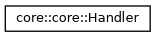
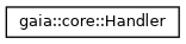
  digraph {
    rankdir=LR
-   n1 [color=black fillcolor=white fontname=Helvetica fontsize=10 height=0.2 label="core::core::Handler" shape=record style=filled width=0.4]
+   n1 [color=black fillcolor=white fontname=Helvetica fontsize=10 height=0.2 label="gaia::core::Handler" shape=record style=filled width=0.4]
  }
